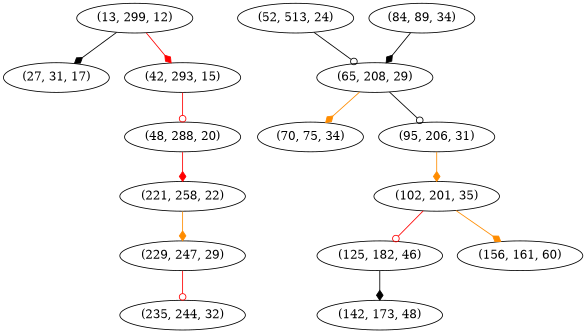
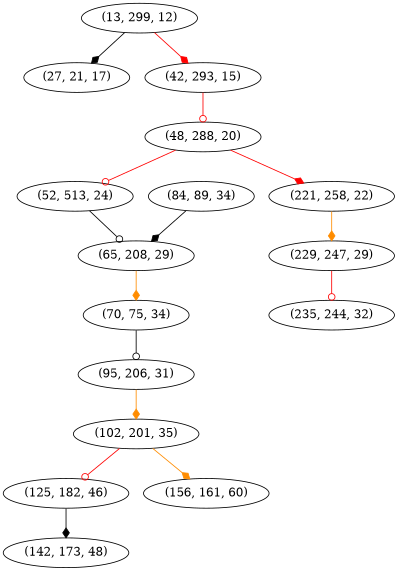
  digraph {
    edge [arrowhead=diamond color=red]
    "(13, 299, 12)"
-   "(27, 31, 17)"
+   "(27, 31, 17)" [label="(27, 21, 17)"]
    "(42, 293, 15)"
    "(48, 288, 20)"
    n5 [label="(52, 513, 24)"]
    "(221, 258, 22)"
    "(65, 208, 29)"
    "(229, 247, 29)"
    "(70, 75, 34)"
    "(95, 206, 31)"
    "(84, 89, 34)"
    "(102, 201, 35)"
    "(125, 182, 46)"
    "(156, 161, 60)"
    "(142, 173, 48)"
    "(235, 244, 32)"
    "(13, 299, 12)" -> "(27, 31, 17)" [color=black]
    "(13, 299, 12)" -> "(42, 293, 15)"
    "(42, 293, 15)" -> "(48, 288, 20)" [arrowhead=odot]
+   "(48, 288, 20)" -> n5 [arrowhead=odot]
    "(48, 288, 20)" -> "(221, 258, 22)"
    n5 -> "(65, 208, 29)" [arrowhead=odot color=black]
    "(221, 258, 22)" -> "(229, 247, 29)" [color=darkorange]
    "(65, 208, 29)" -> "(70, 75, 34)" [color=darkorange]
-   "(65, 208, 29)" -> "(95, 206, 31)" [arrowhead=odot color=black]
+   "(70, 75, 34)" -> "(95, 206, 31)" [arrowhead=odot color=black]
    "(229, 247, 29)" -> "(235, 244, 32)" [arrowhead=odot]
    "(95, 206, 31)" -> "(102, 201, 35)" [color=darkorange]
    "(84, 89, 34)" -> "(65, 208, 29)" [color=black]
    "(102, 201, 35)" -> "(125, 182, 46)" [arrowhead=odot]
    "(102, 201, 35)" -> "(156, 161, 60)" [color=darkorange]
    "(125, 182, 46)" -> "(142, 173, 48)" [color=black]
  }
